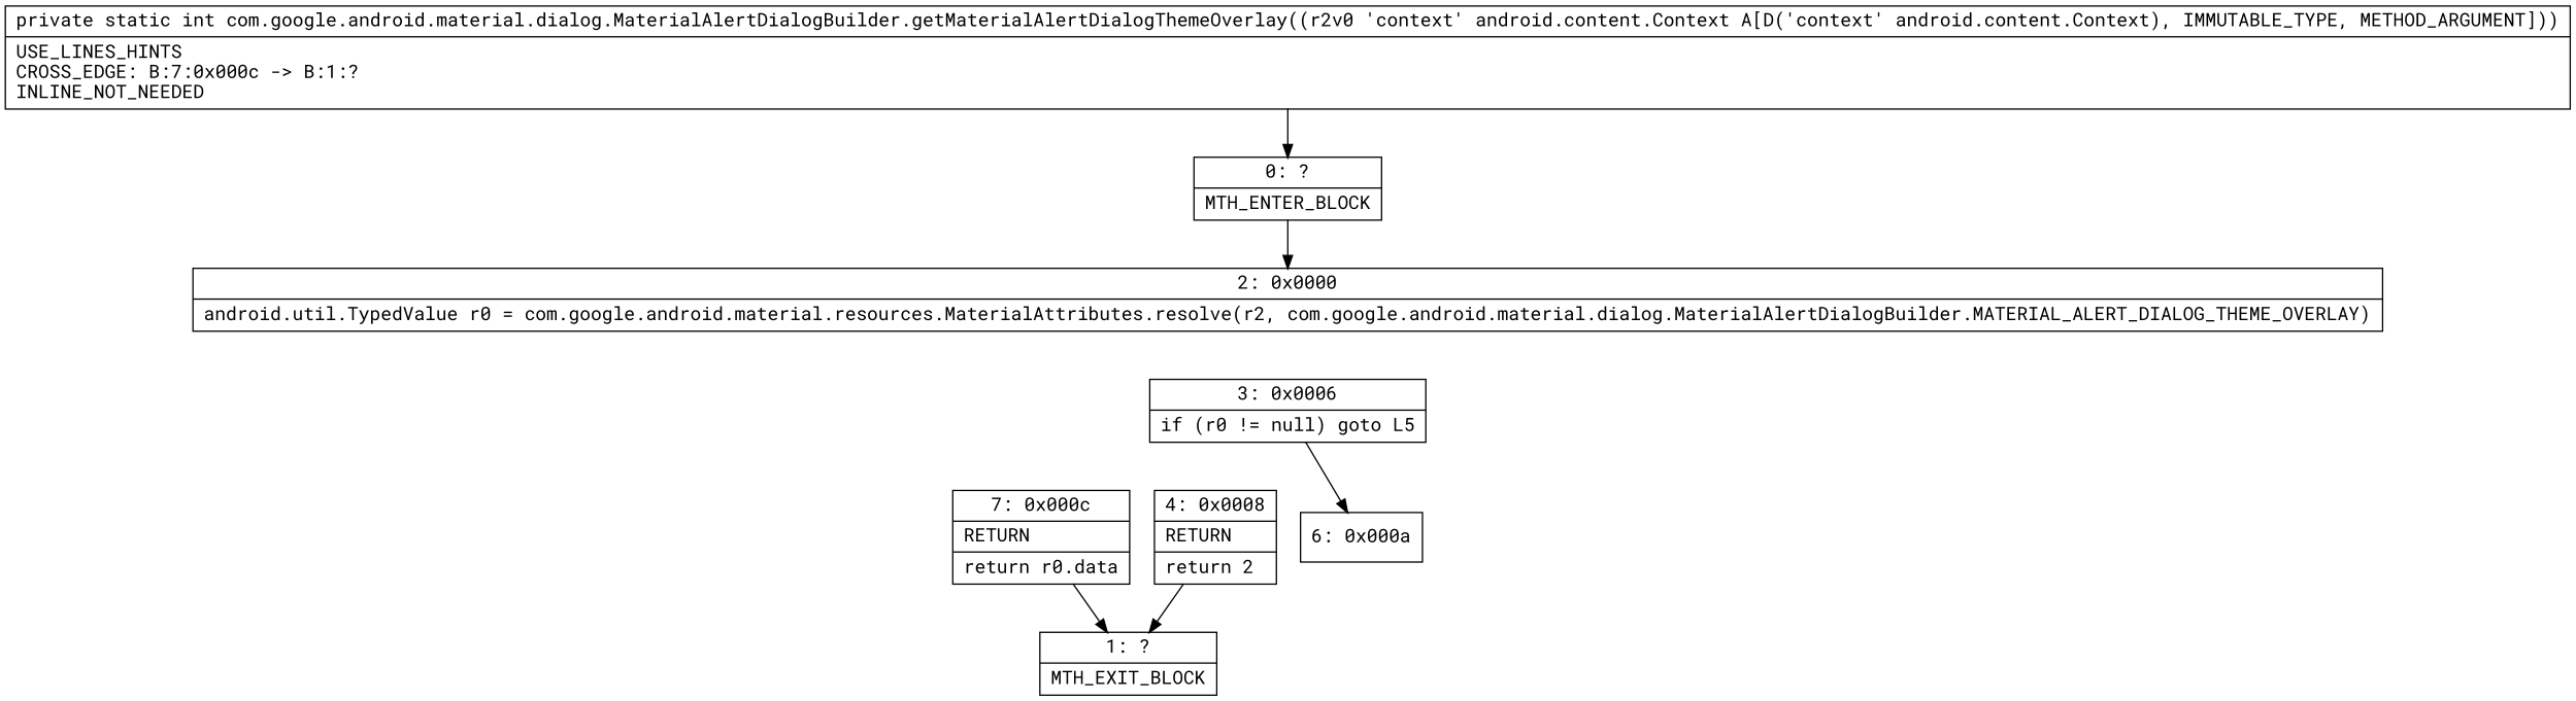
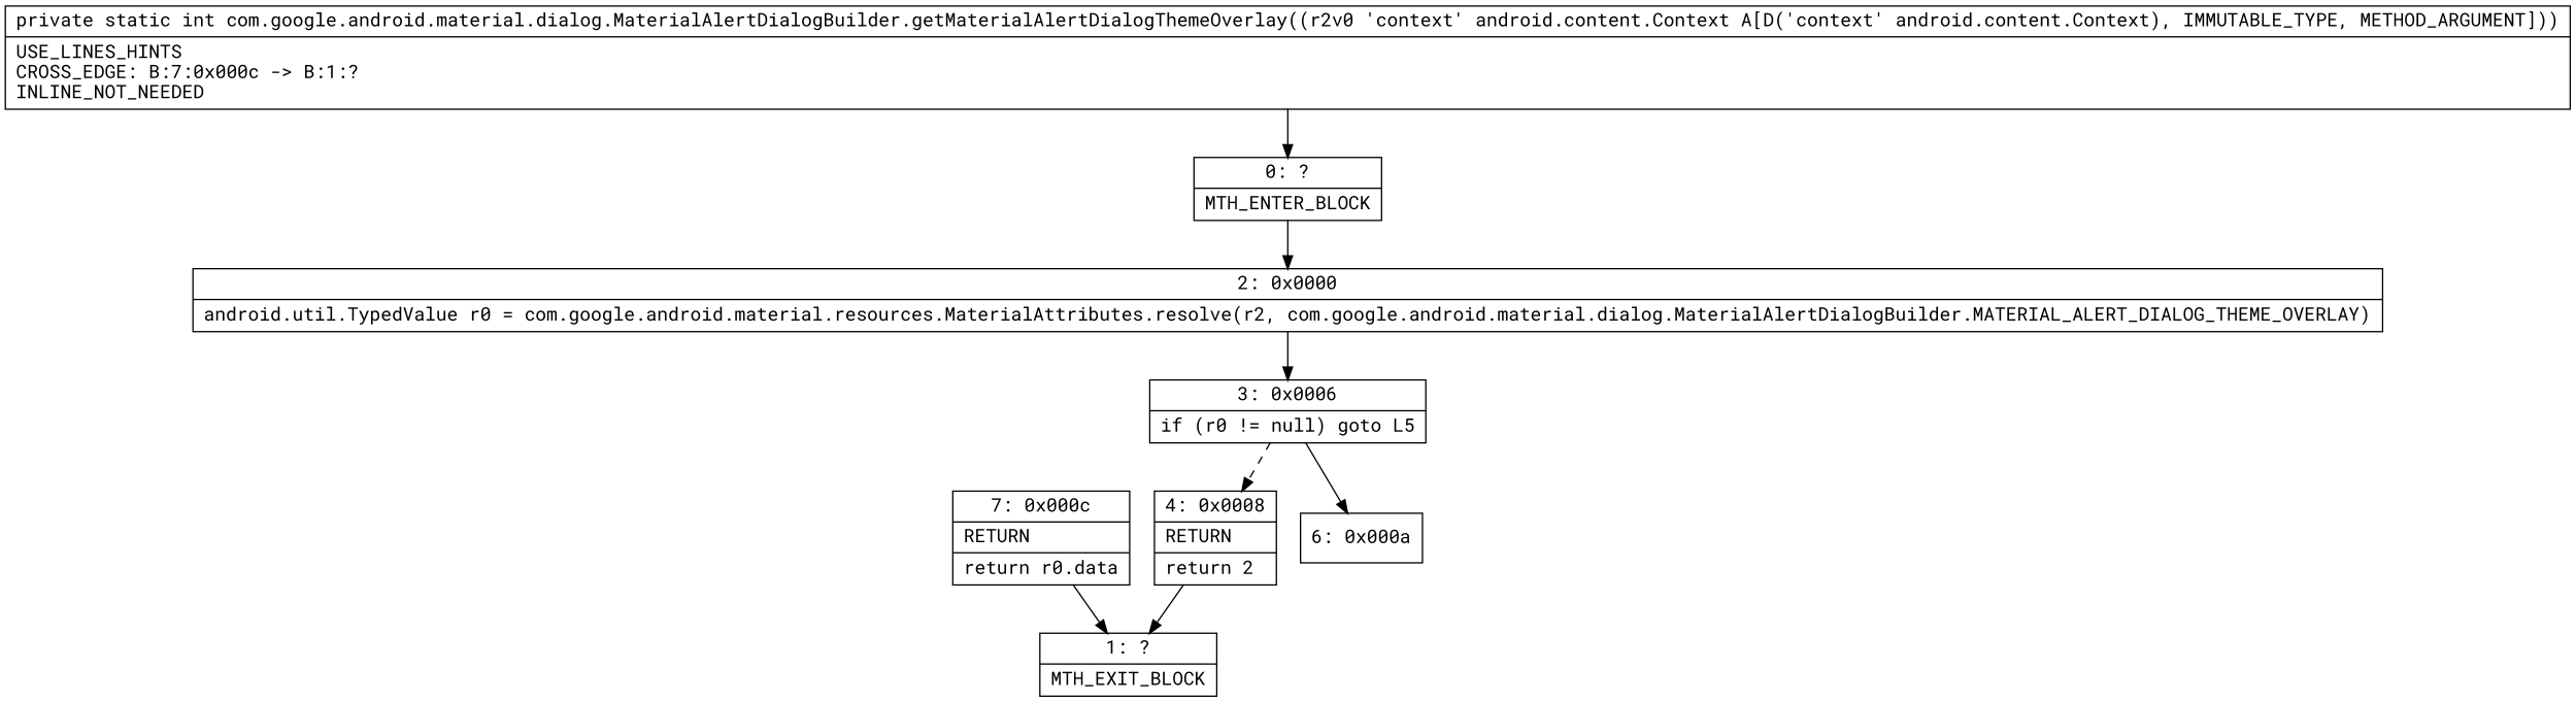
  digraph {
    fontname="Roboto Mono"
    node [fontname="Roboto Mono" shape=record]
    edge [fontname="Roboto Mono"]
    n1 [label="{0\:\ ?|MTH_ENTER_BLOCK\l}"]
    n2 [label="{2\:\ 0x0000|android.util.TypedValue r0 = com.google.android.material.resources.MaterialAttributes.resolve(r2, com.google.android.material.dialog.MaterialAlertDialogBuilder.MATERIAL_ALERT_DIALOG_THEME_OVERLAY)\l}"]
    n3 [label="{3\:\ 0x0006|if (r0 != null) goto L5\l}"]
    n4 [label="{4\:\ 0x0008|RETURN\l|return 2\l}"]
    n5 [label="{6\:\ 0x000a}"]
    n6 [label="{1\:\ ?|MTH_EXIT_BLOCK\l}"]
    n7 [label="{7\:\ 0x000c|RETURN\l|return r0.data\l}"]
    n8 [label="{private static int com.google.android.material.dialog.MaterialAlertDialogBuilder.getMaterialAlertDialogThemeOverlay((r2v0 'context' android.content.Context A[D('context' android.content.Context), IMMUTABLE_TYPE, METHOD_ARGUMENT]))  | USE_LINES_HINTS\lCROSS_EDGE: B:7:0x000c \-\> B:1:?\lINLINE_NOT_NEEDED\l}"]
    n1 -> n2
+   n2 -> n3
+   n3 -> n4 [style=dashed]
    n3 -> n5
    n4 -> n6
    n7 -> n6
    n8 -> n1
  }
